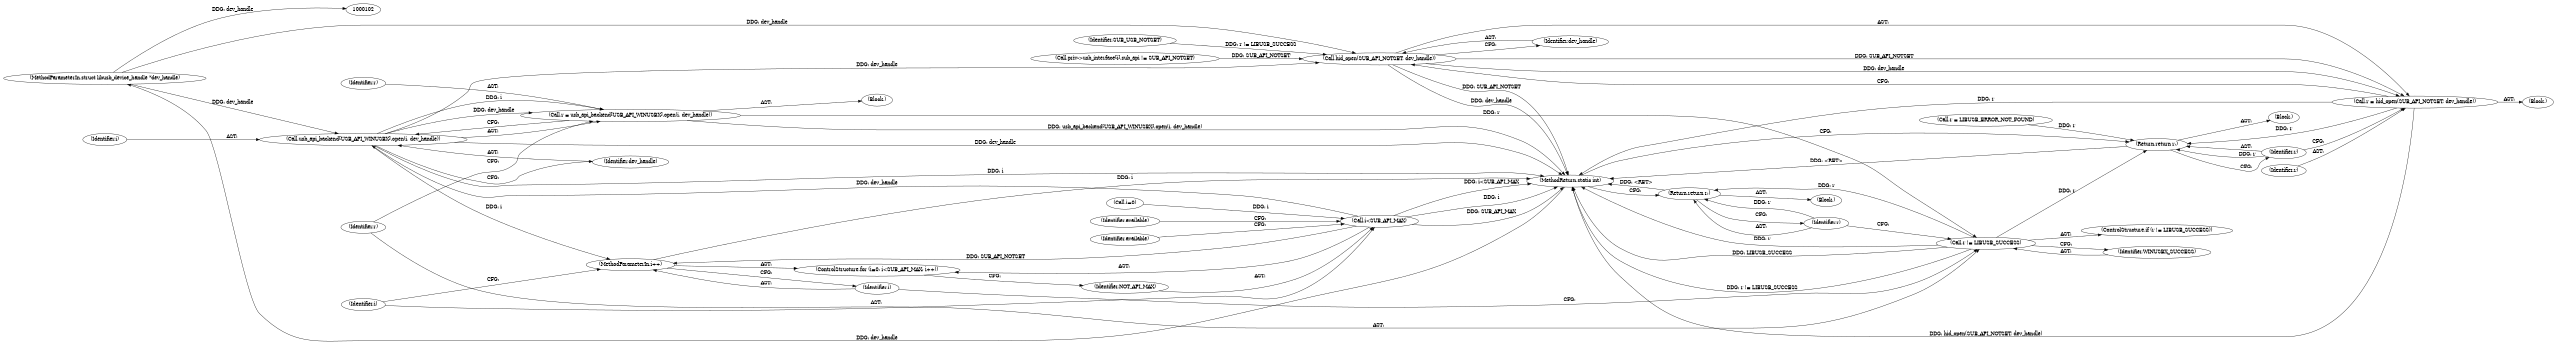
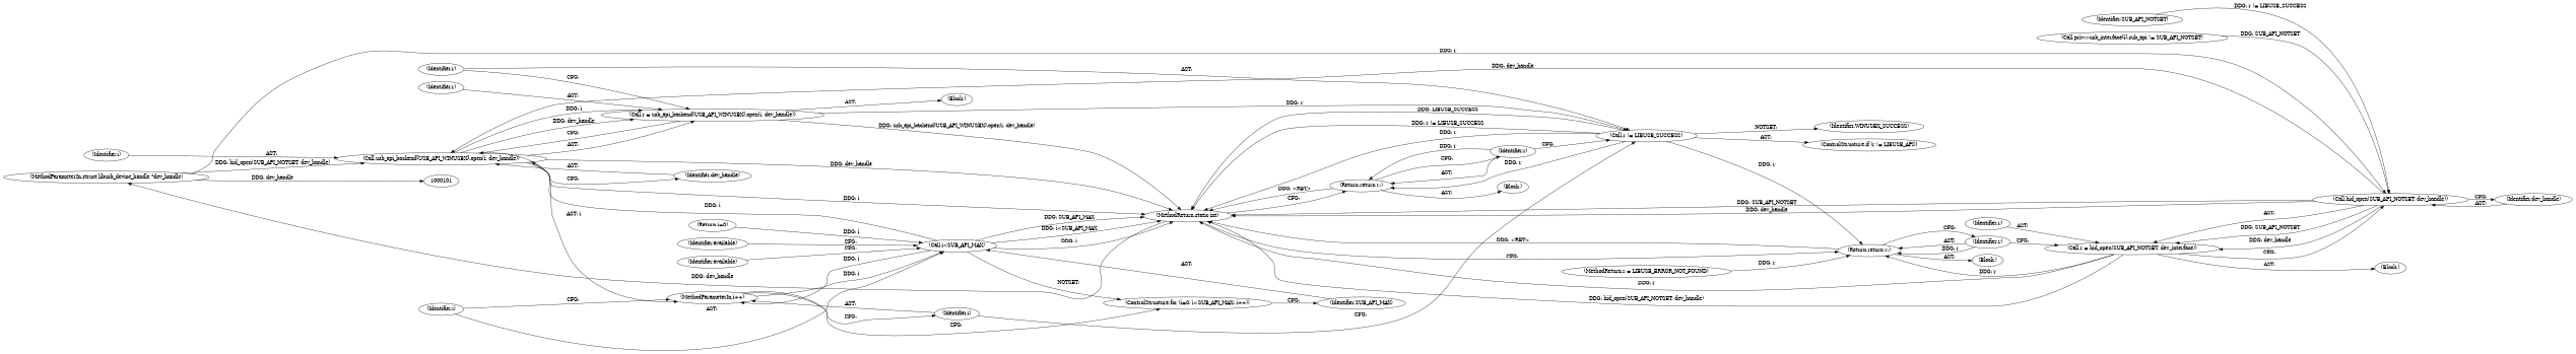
  digraph {
    rankdir=LR
    n1 [label="(MethodParameterIn,struct libusb_device_handle *dev_handle)"]
    n2 [label="(Call,usb_api_backend[USB_API_WINUSBX].open(i, dev_handle))"]
    n3 [label="(Call,hid_open(SUB_API_NOTSET, dev_handle))"]
-   1000102
+   1000102 [label=1000101]
    n5 [label="(MethodReturn,static int)"]
    n6 [label="(MethodParameterIn,i++)"]
    n7 [label="(Call,r = usb_api_backend[USB_API_WINUSBX].open(i, dev_handle))"]
    n8 [label="(Identifier,dev_handle)"]
-   n9 [label="(Call,r = hid_open(SUB_API_NOTSET, dev_handle))"]
+   n9 [label="(Call,r = hid_open(SUB_API_NOTSET, dev_interface))"]
    n10 [label="(Identifier,dev_handle)"]
    n11 [label="(Return,return r;)"]
    n12 [label="(Return,return r;)"]
    n13 [label="(Call,i<SUB_API_MAX)"]
    n14 [label="(ControlStructure,for (i=0; i<SUB_API_MAX; i++))"]
    n15 [label="(Identifier,i)"]
    n16 [label="(Call,r != LIBUSB_SUCCESS)"]
    n17 [label="(Block,)"]
-   n18 [label="(Identifier,NOT_API_MAX)"]
+   n18 [label="(Identifier,SUB_API_MAX)"]
    n19 [label="(Identifier,WINUSBX_SUCCESS)"]
-   n20 [label="(ControlStructure,if (r != LIBUSB_SUCCESS))"]
+   n20 [label="(ControlStructure,if (r != LIBUSB_API))"]
    n21 [label="(Block,)"]
    n22 [label="(Identifier,r)"]
    n23 [label="(Block,)"]
    n24 [label="(Identifier,r)"]
    n25 [label="(Block,)"]
-   n26 [label="(Call,i=0)"]
+   n26 [label="(Return,i=0)"]
    n27 [label="(Identifier,i)"]
    n28 [label="(Identifier,available)"]
-   n29 [label="(Identifier,SUB_USB_NOTSET)"]
+   n29 [label="(Identifier,SUB_API_NOTSET)"]
    n30 [label="(Identifier,i)"]
    n31 [label="(Identifier,r)"]
    n32 [label="(Identifier,r)"]
    n33 [label="(Identifier,available)"]
-   n34 [label="(Call,r = LIBUSB_ERROR_NOT_FOUND)"]
+   n34 [label="(MethodReturn,r = LIBUSB_ERROR_NOT_FOUND)"]
    n35 [label="(Identifier,r)"]
    n36 [label="(Call,priv->usb_interface[i].sub_api != SUB_API_NOTSET)"]
-   n1 -> n2 [label="DDG: dev_handle"]
-   n1 -> n3 [label="DDG: dev_handle"]
+   n1 -> n2 [label="DDG: hid_open(SUB_API_NOTSET, dev_handle)"]
+   n1 -> n3 [label="DDG: r"]
    n1 -> 1000102 [label="DDG: dev_handle"]
-   n2 -> n3 [label="DDG: dev_handle"]
+   n3 -> n2 [label="DDG: dev_handle"]
    n2 -> n5 [label="DDG: dev_handle"]
    n2 -> n5 [label="DDG: i"]
-   n2 -> n6 [label="DDG: i"]
+   n2 -> n6 [label="AST: i"]
    n2 -> n7 [label="AST: "]
    n2 -> n7 [label="DDG: i"]
    n2 -> n7 [label="DDG: dev_handle"]
    n2 -> n8 [label="CFG: "]
    n3 -> n5 [label="DDG: SUB_API_NOTSET"]
    n3 -> n5 [label="DDG: dev_handle"]
    n3 -> n9 [label="AST: "]
    n3 -> n9 [label="DDG: SUB_API_NOTSET"]
    n3 -> n9 [label="DDG: dev_handle"]
    n3 -> n10 [label="CFG: "]
    n5 -> n1 [label="DDG: dev_handle"]
    n5 -> n11 [label="CFG: "]
    n5 -> n12 [label="CFG: "]
-   n6 -> n5 [label="DDG: i"]
-   n6 -> n14 [label="AST: "]
+   n6 -> n13 [label="DDG: i"]
+   n6 -> n14 [label="CFG: "]
    n6 -> n15 [label="CFG: "]
    n7 -> n2 [label="CFG: "]
    n7 -> n5 [label="DDG: usb_api_backend[USB_API_WINUSBX].open(i, dev_handle)"]
    n7 -> n16 [label="DDG: r"]
    n7 -> n17 [label="AST: "]
    n8 -> n2 [label="AST: "]
    n9 -> n3 [label="CFG: "]
    n9 -> n5 [label="DDG: hid_open(SUB_API_NOTSET, dev_handle)"]
    n9 -> n5 [label="DDG: r"]
    n9 -> n12 [label="DDG: r"]
    n9 -> n25 [label="AST: "]
    n10 -> n3 [label="AST: "]
    n11 -> n5 [label="DDG: <RET>"]
    n11 -> n21 [label="AST: "]
    n11 -> n22 [label="CFG: "]
    n12 -> n5 [label="DDG: <RET>"]
    n12 -> n23 [label="AST: "]
    n12 -> n24 [label="CFG: "]
-   n13 -> n2 [label="DDG: dev_handle"]
+   n13 -> n2 [label="DDG: i"]
    n13 -> n5 [label="DDG: i<SUB_API_MAX"]
    n13 -> n5 [label="DDG: i"]
    n13 -> n5 [label="DDG: SUB_API_MAX"]
-   n13 -> n6 [label="DDG: SUB_API_NOTSET"]
-   n13 -> n14 [label="AST: "]
+   n13 -> n6 [label="DDG: i"]
+   n13 -> n14 [label="NOTSET: "]
    n14 -> n18 [label="CFG: "]
    n15 -> n6 [label="AST: "]
    n15 -> n16 [label="CFG: "]
    n16 -> n5 [label="DDG: LIBUSB_SUCCESS"]
    n16 -> n5 [label="DDG: r != LIBUSB_SUCCESS"]
    n16 -> n5 [label="DDG: r"]
    n16 -> n11 [label="DDG: r"]
    n16 -> n12 [label="DDG: r"]
-   n16 -> n19 [label="CFG: "]
+   n16 -> n19 [label="NOTSET: "]
    n16 -> n20 [label="AST: "]
    n18 -> n13 [label="AST: "]
-   n19 -> n16 [label="AST: "]
    n22 -> n11 [label="AST: "]
    n22 -> n11 [label="DDG: r"]
    n22 -> n16 [label="CFG: "]
    n24 -> n9 [label="CFG: "]
    n24 -> n12 [label="AST: "]
    n24 -> n12 [label="DDG: r"]
    n26 -> n13 [label="DDG: i"]
    n27 -> n6 [label="CFG: "]
    n27 -> n13 [label="AST: "]
    n28 -> n13 [label="CFG: "]
    n29 -> n3 [label="DDG: r != LIBUSB_SUCCESS"]
    n30 -> n2 [label="AST: "]
    n31 -> n7 [label="CFG: "]
    n31 -> n16 [label="AST: "]
    n32 -> n7 [label="AST: "]
    n33 -> n13 [label="CFG: "]
    n34 -> n12 [label="DDG: r"]
    n35 -> n9 [label="AST: "]
    n36 -> n3 [label="DDG: SUB_API_NOTSET"]
  }
